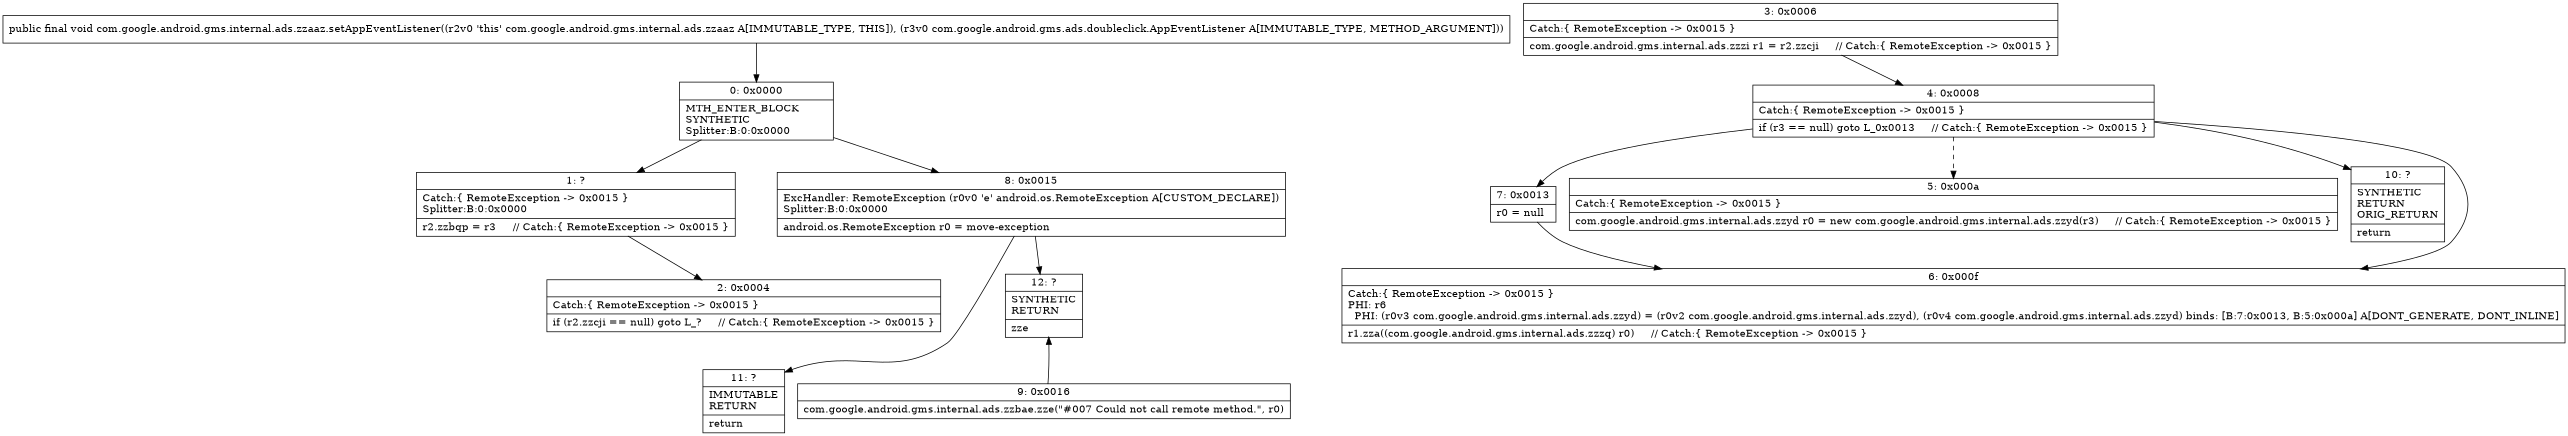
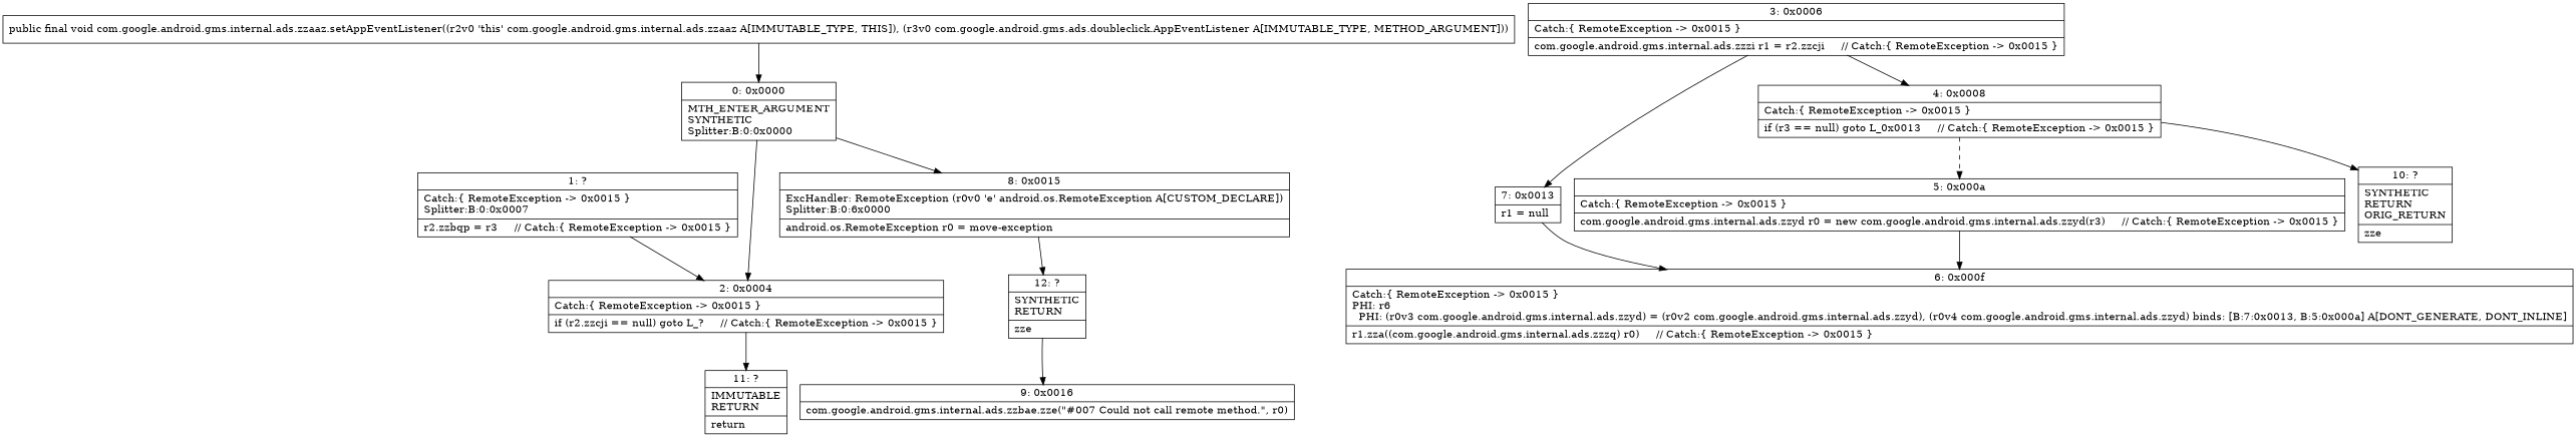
  digraph {
    node [shape=record]
-   n1 [label="{0\:\ 0x0000|MTH_ENTER_BLOCK\lSYNTHETIC\lSplitter:B:0:0x0000\l}"]
-   n2 [label="{1\:\ ?|Catch:\{ RemoteException \-\> 0x0015 \}\lSplitter:B:0:0x0000\l|r2.zzbqp = r3     \/\/ Catch:\{ RemoteException \-\> 0x0015 \}\l}"]
-   n3 [label="{8\:\ 0x0015|ExcHandler: RemoteException (r0v0 'e' android.os.RemoteException A[CUSTOM_DECLARE])\lSplitter:B:0:0x0000\l|android.os.RemoteException r0 = move\-exception\l}"]
+   n1 [label="{0\:\ 0x0000|MTH_ENTER_ARGUMENT\lSYNTHETIC\lSplitter:B:0:0x0000\l}"]
+   n2 [label="{1\:\ ?|Catch:\{ RemoteException \-\> 0x0015 \}\lSplitter:B:0:0x0007\l|r2.zzbqp = r3     \/\/ Catch:\{ RemoteException \-\> 0x0015 \}\l}"]
+   n3 [label="{8\:\ 0x0015|ExcHandler: RemoteException (r0v0 'e' android.os.RemoteException A[CUSTOM_DECLARE])\lSplitter:B:0:6x0000\l|android.os.RemoteException r0 = move\-exception\l}"]
    n4 [label="{2\:\ 0x0004|Catch:\{ RemoteException \-\> 0x0015 \}\l|if (r2.zzcji == null) goto L_?     \/\/ Catch:\{ RemoteException \-\> 0x0015 \}\l}"]
    n5 [label="{12\:\ ?|SYNTHETIC\lRETURN\l|zze\l}"]
    n6 [label="{11\:\ ?|IMMUTABLE\lRETURN\l|return\l}"]
    n7 [label="{3\:\ 0x0006|Catch:\{ RemoteException \-\> 0x0015 \}\l|com.google.android.gms.internal.ads.zzzi r1 = r2.zzcji     \/\/ Catch:\{ RemoteException \-\> 0x0015 \}\l}"]
    n8 [label="{4\:\ 0x0008|Catch:\{ RemoteException \-\> 0x0015 \}\l|if (r3 == null) goto L_0x0013     \/\/ Catch:\{ RemoteException \-\> 0x0015 \}\l}"]
    n9 [label="{5\:\ 0x000a|Catch:\{ RemoteException \-\> 0x0015 \}\l|com.google.android.gms.internal.ads.zzyd r0 = new com.google.android.gms.internal.ads.zzyd(r3)     \/\/ Catch:\{ RemoteException \-\> 0x0015 \}\l}"]
-   n10 [label="{7\:\ 0x0013|r0 = null\l}"]
-   n11 [label="{10\:\ ?|SYNTHETIC\lRETURN\lORIG_RETURN\l|return\l}"]
+   n10 [label="{7\:\ 0x0013|r1 = null\l}"]
+   n11 [label="{10\:\ ?|SYNTHETIC\lRETURN\lORIG_RETURN\l|zze\l}"]
    n12 [label="{6\:\ 0x000f|Catch:\{ RemoteException \-\> 0x0015 \}\lPHI: r6 \l  PHI: (r0v3 com.google.android.gms.internal.ads.zzyd) = (r0v2 com.google.android.gms.internal.ads.zzyd), (r0v4 com.google.android.gms.internal.ads.zzyd) binds: [B:7:0x0013, B:5:0x000a] A[DONT_GENERATE, DONT_INLINE]\l|r1.zza((com.google.android.gms.internal.ads.zzzq) r0)     \/\/ Catch:\{ RemoteException \-\> 0x0015 \}\l}"]
    n13 [label="{9\:\ 0x0016|com.google.android.gms.internal.ads.zzbae.zze(\"#007 Could not call remote method.\", r0)\l}"]
    n14 [label="{public final void com.google.android.gms.internal.ads.zzaaz.setAppEventListener((r2v0 'this' com.google.android.gms.internal.ads.zzaaz A[IMMUTABLE_TYPE, THIS]), (r3v0 com.google.android.gms.ads.doubleclick.AppEventListener A[IMMUTABLE_TYPE, METHOD_ARGUMENT])) }"]
-   n1 -> n2
+   n1 -> n4
    n1 -> n3
    n2 -> n4
    n3 -> n5
-   n3 -> n6
+   n4 -> n6
    n7 -> n8
    n8 -> n9 [style=dashed]
-   n8 -> n10
+   n7 -> n10
    n8 -> n11
-   n8 -> n12
+   n9 -> n12
    n10 -> n12
-   n13 -> n5
+   n5 -> n13
    n14 -> n1
  }
